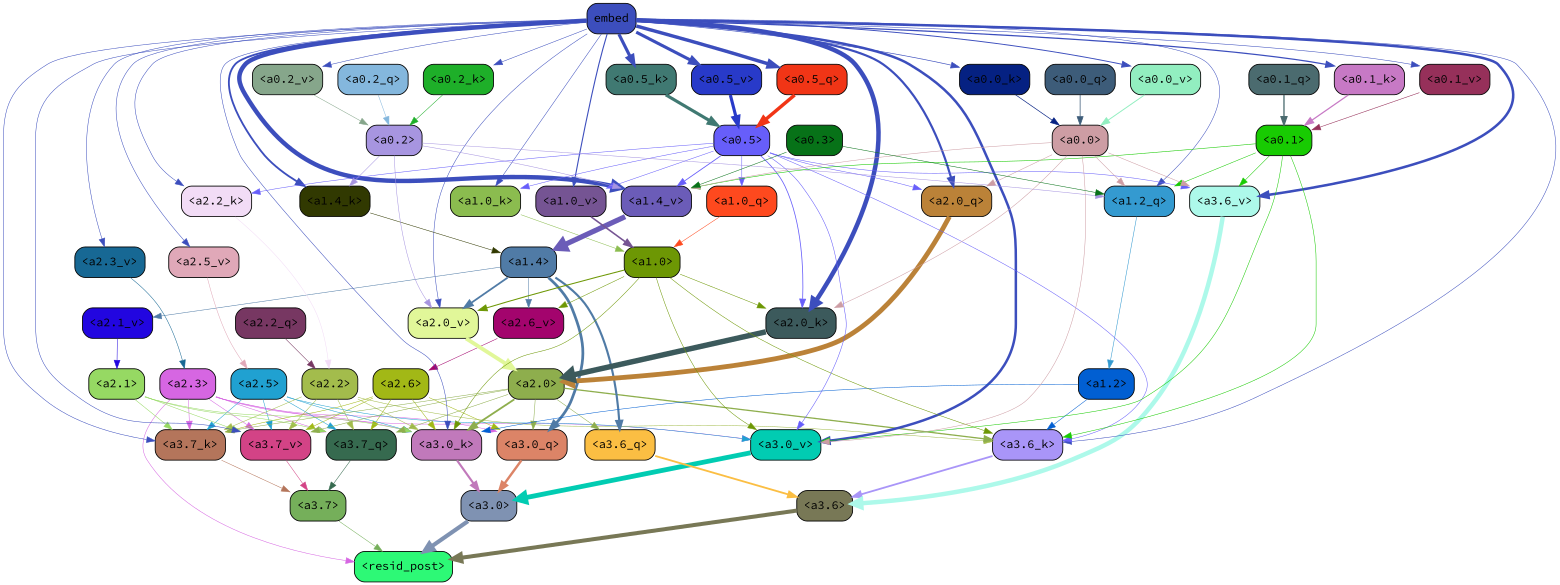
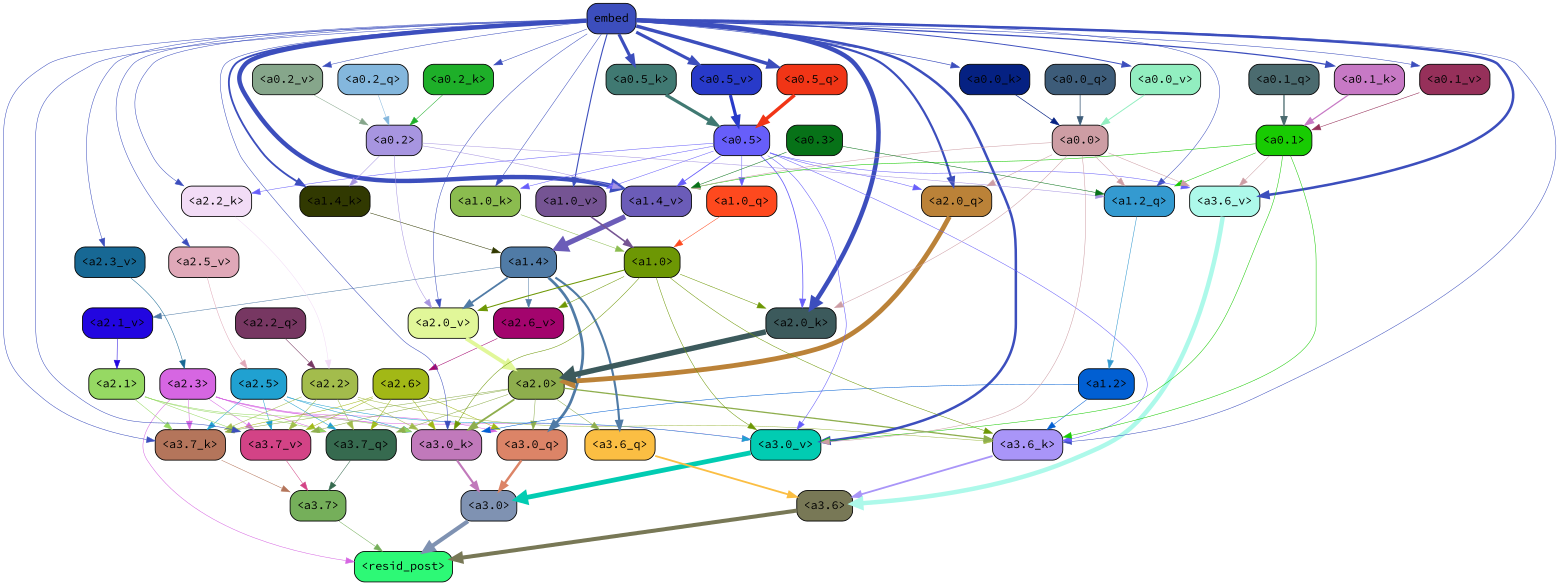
  strict digraph {
    fontname="Source Code Pro"
    splines=true
    node [color=black fontname="Source Code Pro" shape=box style="filled, rounded"]
    edge [color="#3c4ebd" fontname="Source Code Pro" penwidth=0.6]
    "<a3.7>" [fillcolor="#75af5a"]
    "<resid_post>" [fillcolor="#2df976"]
    "<a3.6>" [fillcolor="#787856"]
    "<a3.0>" [fillcolor="#7f92b2"]
    "<a2.3>" [fillcolor="#d666e2"]
    "<a3.7_q>" [fillcolor="#366a4f"]
    "<a3.0_q>" [fillcolor="#dc8467"]
    "<a3.7_k>" [fillcolor="#b4755b"]
    "<a3.0_k>" [fillcolor="#c179bb"]
    "<a3.7_v>" [fillcolor="#d34386"]
    "<a3.0_v>" [fillcolor="#01ccb2"]
    "<a3.6_q>" [fillcolor="#fbbe43"]
    "<a3.6_k>" [fillcolor="#a995f8"]
    "<a3.6_v>" [fillcolor="#adf9ea"]
    "<a2.6>" [fillcolor="#a2b816"]
    "<a2.5>" [fillcolor="#20a1d1"]
    "<a2.2>" [fillcolor="#a3bc4c"]
    "<a2.1>" [fillcolor="#96d963"]
    "<a2.0>" [fillcolor="#8eae4d"]
    "<a1.4>" [fillcolor="#507ba6"]
    "<a2.6_v>" [fillcolor="#a3046d"]
    "<a2.1_v>" [fillcolor="#2206e0"]
    "<a2.0_v>" [fillcolor="#e1f799"]
    embed [fillcolor="#3c4ebd"]
    "<a2.0_q>" [fillcolor="#bb8238"]
    "<a2.2_k>" [fillcolor="#f2dcf6"]
    "<a2.0_k>" [fillcolor="#3c5a5c"]
    "<a2.5_v>" [fillcolor="#e0a8b8"]
    "<a2.3_v>" [fillcolor="#176894"]
    "<a1.2_q>" [fillcolor="#349ad0"]
    "<a1.4_k>" [fillcolor="#313901"]
    "<a1.0_k>" [fillcolor="#8bbc4f"]
    "<a1.4_v>" [fillcolor="#6b5cb8"]
    "<a1.0_v>" [fillcolor="#755493"]
    "<a0.5_q>" [fillcolor="#f13516"]
    "<a0.5_k>" [fillcolor="#407972"]
    "<a0.2_k>" [fillcolor="#1eaf29"]
    "<a0.1_k>" [fillcolor="#c779c5"]
    "<a0.0_k>" [fillcolor="#052182"]
    "<a0.5_v>" [fillcolor="#283ac9"]
    "<a0.2_v>" [fillcolor="#86a68b"]
    "<a0.1_v>" [fillcolor="#96305a"]
    "<a0.0_v>" [fillcolor="#92eec0"]
    "<a1.2>" [fillcolor="#015fd2"]
    "<a1.0>" [fillcolor="#6d9704"]
    "<a0.5>" [fillcolor="#675efa"]
    "<a0.2>" [fillcolor="#a795e0"]
    "<a0.1>" [fillcolor="#18cb02"]
    "<a0.0>" [fillcolor="#cd9da4"]
    "<a1.0_q>" [fillcolor="#fe491e"]
    "<a2.2_q>" [fillcolor="#773762"]
    "<a0.3>" [fillcolor="#077218"]
    "<a0.2_q>" [fillcolor="#84b7dd"]
    "<a0.1_q>" [fillcolor="#4b6b6f"]
    "<a0.0_q>" [fillcolor="#3d5c79"]
    "<a3.7>" -> "<resid_post>" [color="#75af5a"]
    "<a3.6>" -> "<resid_post>" [color="#787856" penwidth=4.753257989883423]
    "<a3.0>" -> "<resid_post>" [color="#7f92b2" penwidth=4.90053927898407]
    "<a2.3>" -> "<resid_post>" [color="#d666e2"]
    "<a2.3>" -> "<a3.7_q>" [color="#d666e2"]
    "<a2.3>" -> "<a3.0_q>" [color="#d666e2"]
    "<a2.3>" -> "<a3.7_k>" [color="#d666e2"]
    "<a2.3>" -> "<a3.0_k>" [color="#d666e2"]
    "<a2.3>" -> "<a3.7_v>" [color="#d666e2"]
    "<a2.3>" -> "<a3.0_v>" [color="#d666e2"]
    "<a3.7_q>" -> "<a3.7>" [color="#366a4f"]
    "<a3.0_q>" -> "<a3.0>" [color="#dc8467" penwidth=2.870753765106201]
    "<a3.7_k>" -> "<a3.7>" [color="#b4755b"]
    "<a3.0_k>" -> "<a3.0>" [color="#c179bb" penwidth=2.520303964614868]
    "<a3.7_v>" -> "<a3.7>" [color="#d34386"]
    "<a3.0_v>" -> "<a3.0>" [color="#01ccb2" penwidth=5.680712580680847]
    "<a3.6_q>" -> "<a3.6>" [color="#fbbe43" penwidth=2.160832464694977]
    "<a3.6_k>" -> "<a3.6>" [color="#a995f8" penwidth=2.13908451795578]
    "<a3.6_v>" -> "<a3.6>" [color="#adf9ea" penwidth=5.297133803367615]
    "<a2.6>" -> "<a3.7_q>" [color="#a2b816"]
    "<a2.6>" -> "<a3.0_q>" [color="#a2b816"]
    "<a2.6>" -> "<a3.7_k>" [color="#a2b816"]
    "<a2.6>" -> "<a3.0_k>" [color="#a2b816"]
    "<a2.6>" -> "<a3.7_v>" [color="#a2b816"]
    "<a2.5>" -> "<a3.7_q>" [color="#20a1d1"]
    "<a2.5>" -> "<a3.7_k>" [color="#20a1d1"]
    "<a2.5>" -> "<a3.0_k>" [color="#20a1d1"]
    "<a2.5>" -> "<a3.7_v>" [color="#20a1d1"]
    "<a2.5>" -> "<a3.0_v>" [color="#20a1d1"]
    "<a2.2>" -> "<a3.7_q>" [color="#a3bc4c"]
    "<a2.2>" -> "<a3.7_k>" [color="#a3bc4c"]
    "<a2.2>" -> "<a3.0_k>" [color="#a3bc4c"]
    "<a2.2>" -> "<a3.7_v>" [color="#a3bc4c"]
    "<a2.2>" -> "<a3.6_k>" [color="#a3bc4c"]
    "<a2.1>" -> "<a3.7_q>" [color="#96d963"]
    "<a2.1>" -> "<a3.7_k>" [color="#96d963"]
    "<a2.1>" -> "<a3.0_k>" [color="#96d963"]
    "<a2.1>" -> "<a3.7_v>" [color="#96d963"]
    "<a2.0>" -> "<a3.7_q>" [color="#8eae4d"]
    "<a2.0>" -> "<a3.0_q>" [color="#8eae4d"]
    "<a2.0>" -> "<a3.7_k>" [color="#8eae4d"]
    "<a2.0>" -> "<a3.0_k>" [color="#8eae4d" penwidth=2.172017753124237]
    "<a2.0>" -> "<a3.7_v>" [color="#8eae4d"]
    "<a2.0>" -> "<a3.6_q>" [color="#8eae4d"]
    "<a2.0>" -> "<a3.6_k>" [color="#8eae4d" penwidth=1.5348684191703796]
    "<a1.4>" -> "<a3.0_q>" [color="#507ba6" penwidth=3.2595192790031433]
    "<a1.4>" -> "<a3.6_q>" [color="#507ba6" penwidth=2.532623291015625]
    "<a1.4>" -> "<a2.6_v>" [color="#507ba6"]
    "<a1.4>" -> "<a2.1_v>" [color="#507ba6"]
    "<a1.4>" -> "<a2.0_v>" [color="#507ba6" penwidth=2.1199009865522385]
    "<a2.6_v>" -> "<a2.6>" [color="#a3046d"]
    "<a2.1_v>" -> "<a2.1>" [color="#2206e0"]
    "<a2.0_v>" -> "<a2.0>" [color="#e1f799" penwidth=4.592647075653076]
    embed -> "<a3.7_k>"
    embed -> "<a3.0_k>" [penwidth=0.6117386221885681]
    embed -> "<a3.7_v>"
    embed -> "<a3.0_v>" [penwidth=2.969020187854767]
    embed -> "<a3.6_k>"
    embed -> "<a3.6_v>" [penwidth=3.0186105966567993]
    embed -> "<a2.0_v>"
    embed -> "<a2.0_q>" [penwidth=2.5791755318641663]
    embed -> "<a2.2_k>"
    embed -> "<a2.0_k>" [penwidth=5.307481050491333]
    embed -> "<a2.5_v>"
    embed -> "<a2.3_v>"
    embed -> "<a1.2_q>"
    embed -> "<a1.4_k>" [penwidth=2.1839776039123535]
    embed -> "<a1.0_k>"
    embed -> "<a1.4_v>" [penwidth=5.2540810108184814]
    embed -> "<a1.0_v>" [penwidth=1.3048751950263977]
    embed -> "<a0.5_q>" [penwidth=4.10348916053772]
    embed -> "<a0.5_k>" [penwidth=3.7413554191589355]
    embed -> "<a0.2_k>"
    embed -> "<a0.1_k>" [penwidth=1.4689924716949463]
    embed -> "<a0.0_k>" [penwidth=0.7751901149749756]
    embed -> "<a0.5_v>" [penwidth=3.7020363211631775]
    embed -> "<a0.2_v>"
    embed -> "<a0.1_v>" [penwidth=0.6266210079193115]
    embed -> "<a0.0_v>" [penwidth=1.1311111450195312]
    "<a2.0_q>" -> "<a2.0>" [color="#bb8238" penwidth=5.682948350906372]
    "<a2.2_k>" -> "<a2.2>" [color="#f2dcf6"]
    "<a2.0_k>" -> "<a2.0>" [color="#3c5a5c" penwidth=6.450693130493164]
    "<a2.5_v>" -> "<a2.5>" [color="#e0a8b8"]
    "<a2.3_v>" -> "<a2.3>" [color="#176894"]
    "<a1.2_q>" -> "<a1.2>" [color="#349ad0" penwidth=0.6323684453964233]
    "<a1.4_k>" -> "<a1.4>" [color="#313901"]
    "<a1.0_k>" -> "<a1.0>" [color="#8bbc4f"]
    "<a1.4_v>" -> "<a1.4>" [color="#6b5cb8" penwidth=6.149721145629883]
    "<a1.0_v>" -> "<a1.0>" [color="#755493" penwidth=1.874430701136589]
    "<a0.5_q>" -> "<a0.5>" [color="#f13516" penwidth=4.096640631556511]
    "<a0.5_k>" -> "<a0.5>" [color="#407972" penwidth=3.7383413314819336]
    "<a0.2_k>" -> "<a0.2>" [color="#1eaf29"]
    "<a0.1_k>" -> "<a0.1>" [color="#c779c5" penwidth=1.4667291641235352]
    "<a0.0_k>" -> "<a0.0>" [color="#052182" penwidth=0.7793014049530029]
    "<a0.5_v>" -> "<a0.5>" [color="#283ac9" penwidth=3.717004656791687]
    "<a0.2_v>" -> "<a0.2>" [color="#86a68b"]
    "<a0.1_v>" -> "<a0.1>" [color="#96305a" penwidth=0.6493067741394043]
    "<a0.0_v>" -> "<a0.0>" [color="#92eec0" penwidth=1.1432268619537354]
    "<a1.2>" -> "<a3.0_k>" [color="#015fd2"]
    "<a1.2>" -> "<a3.6_k>" [color="#015fd2"]
    "<a1.0>" -> "<a3.0_k>" [color="#6d9704"]
    "<a1.0>" -> "<a3.0_v>" [color="#6d9704"]
    "<a1.0>" -> "<a3.6_k>" [color="#6d9704"]
    "<a1.0>" -> "<a2.6_v>" [color="#6d9704"]
    "<a1.0>" -> "<a2.0_v>" [color="#6d9704" penwidth=1.237271785736084]
    "<a1.0>" -> "<a2.0_k>" [color="#6d9704"]
    "<a0.5>" -> "<a3.0_v>" [color="#675efa" penwidth=0.6409564018249512]
    "<a0.5>" -> "<a3.6_k>" [color="#675efa"]
    "<a0.5>" -> "<a3.6_v>" [color="#675efa"]
    "<a0.5>" -> "<a2.0_q>" [color="#675efa"]
    "<a0.5>" -> "<a2.2_k>" [color="#675efa"]
    "<a0.5>" -> "<a2.0_k>" [color="#675efa" penwidth=0.9355769157409668]
    "<a0.5>" -> "<a1.0_k>" [color="#675efa"]
    "<a0.5>" -> "<a1.4_v>" [color="#675efa" penwidth=1.016412615776062]
    "<a0.5>" -> "<a1.0_v>" [color="#675efa"]
    "<a0.5>" -> "<a1.0_q>" [color="#675efa"]
    "<a0.2>" -> "<a2.0_v>" [color="#a795e0"]
    "<a0.2>" -> "<a1.2_q>" [color="#a795e0"]
    "<a0.2>" -> "<a1.4_k>" [color="#a795e0"]
    "<a0.2>" -> "<a1.4_v>" [color="#a795e0"]
    "<a0.1>" -> "<a3.0_v>" [color="#18cb02"]
    "<a0.1>" -> "<a3.6_k>" [color="#18cb02"]
-   "<a0.1>" -> "<a3.6_v>" [color="#18cb02"]
+   "<a0.1>" -> "<a3.6_v>" [color="#cd9da4"]
    "<a0.1>" -> "<a1.2_q>" [color="#18cb02"]
    "<a0.1>" -> "<a1.4_v>" [color="#18cb02" penwidth=0.6440334320068359]
    "<a0.0>" -> "<a3.0_v>" [color="#cd9da4"]
    "<a0.0>" -> "<a3.6_v>" [color="#cd9da4"]
    "<a0.0>" -> "<a2.0_q>" [color="#cd9da4"]
    "<a0.0>" -> "<a2.0_k>" [color="#cd9da4"]
    "<a0.0>" -> "<a1.2_q>" [color="#cd9da4"]
    "<a0.0>" -> "<a1.4_v>" [color="#cd9da4"]
    "<a1.0_q>" -> "<a1.0>" [color="#fe491e"]
    "<a2.2_q>" -> "<a2.2>" [color="#773762"]
    "<a0.3>" -> "<a1.2_q>" [color="#077218"]
    "<a0.3>" -> "<a1.4_v>" [color="#077218"]
    "<a0.2_q>" -> "<a0.2>" [color="#84b7dd" penwidth=0.6005611419677734]
    "<a0.1_q>" -> "<a0.1>" [color="#4b6b6f" penwidth=1.5538761615753174]
    "<a0.0_q>" -> "<a0.0>" [color="#3d5c79" penwidth=0.8876461982727051]
  }
